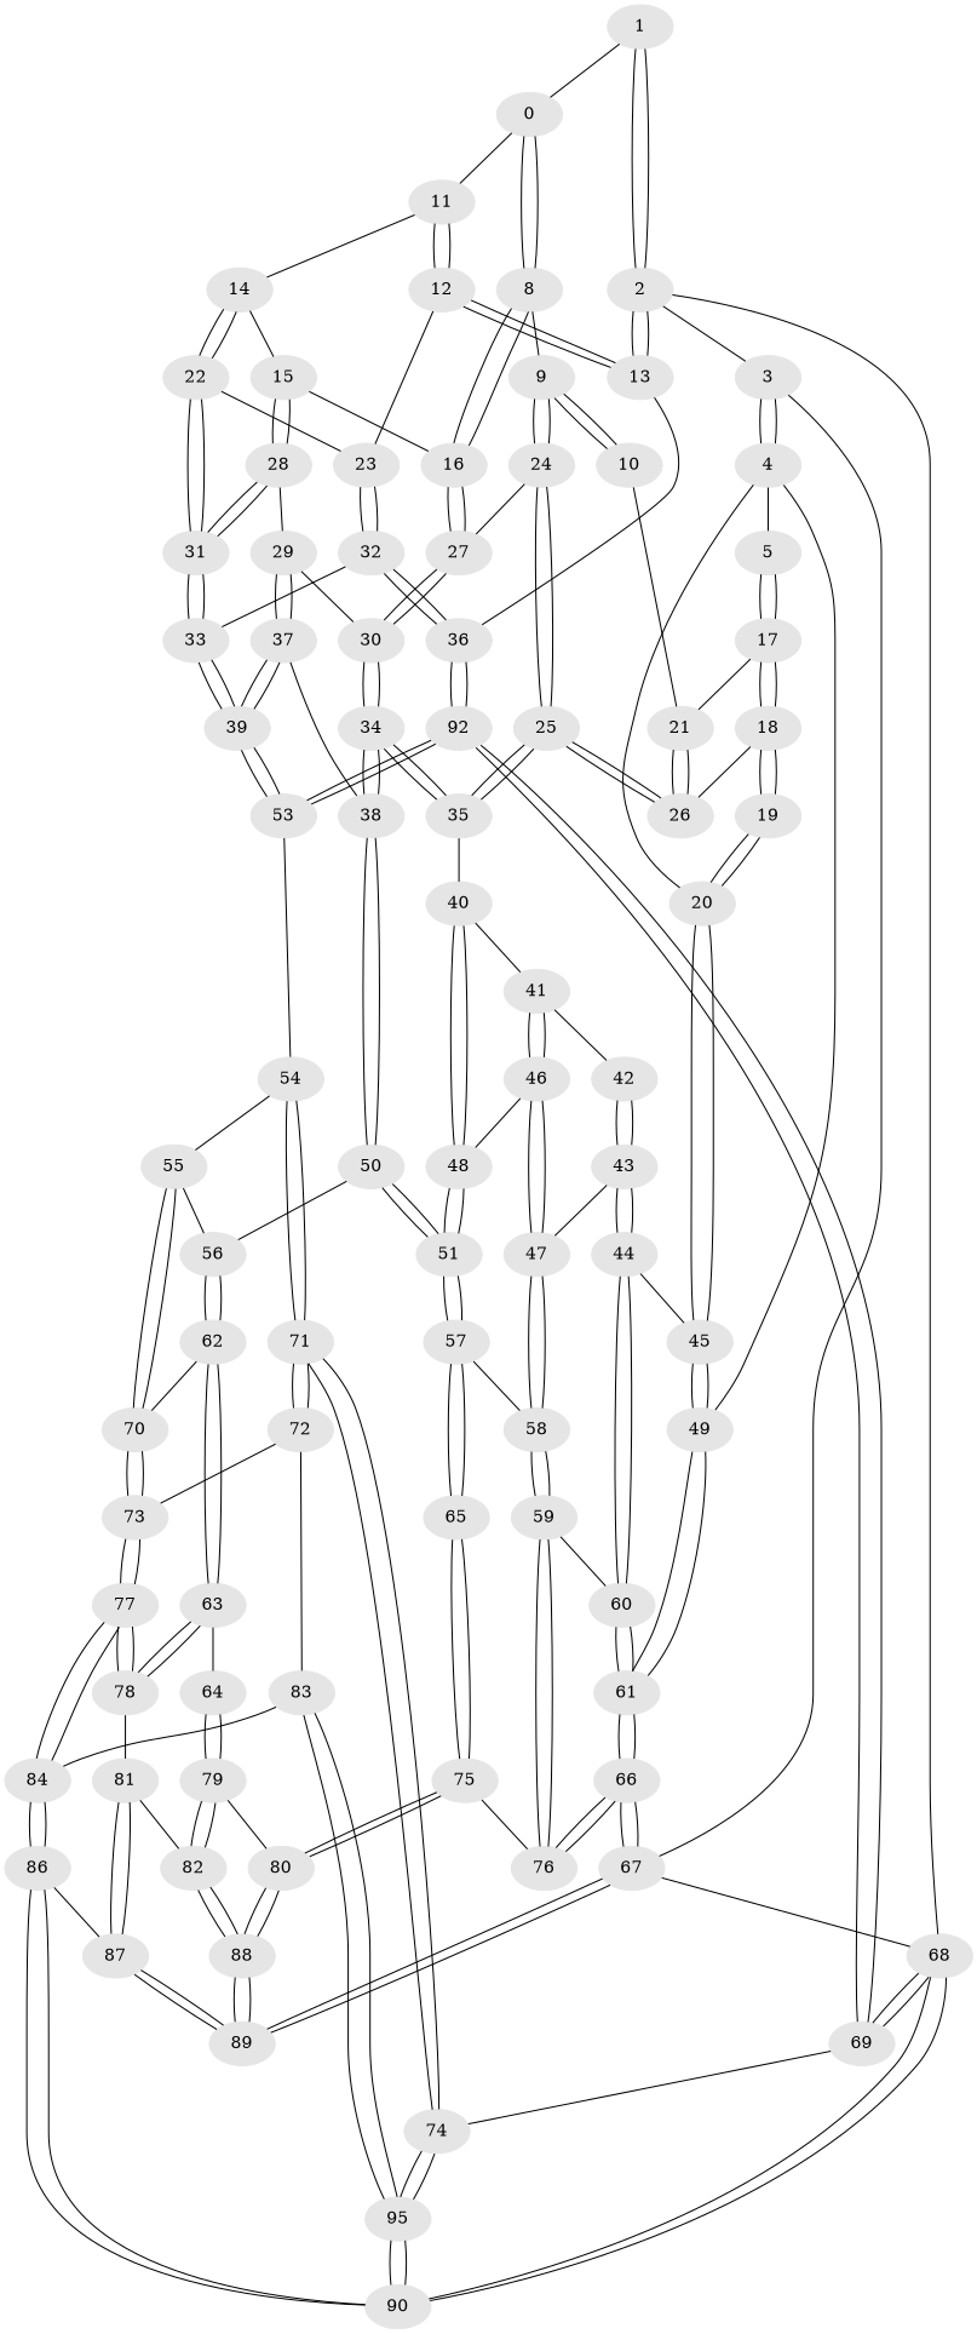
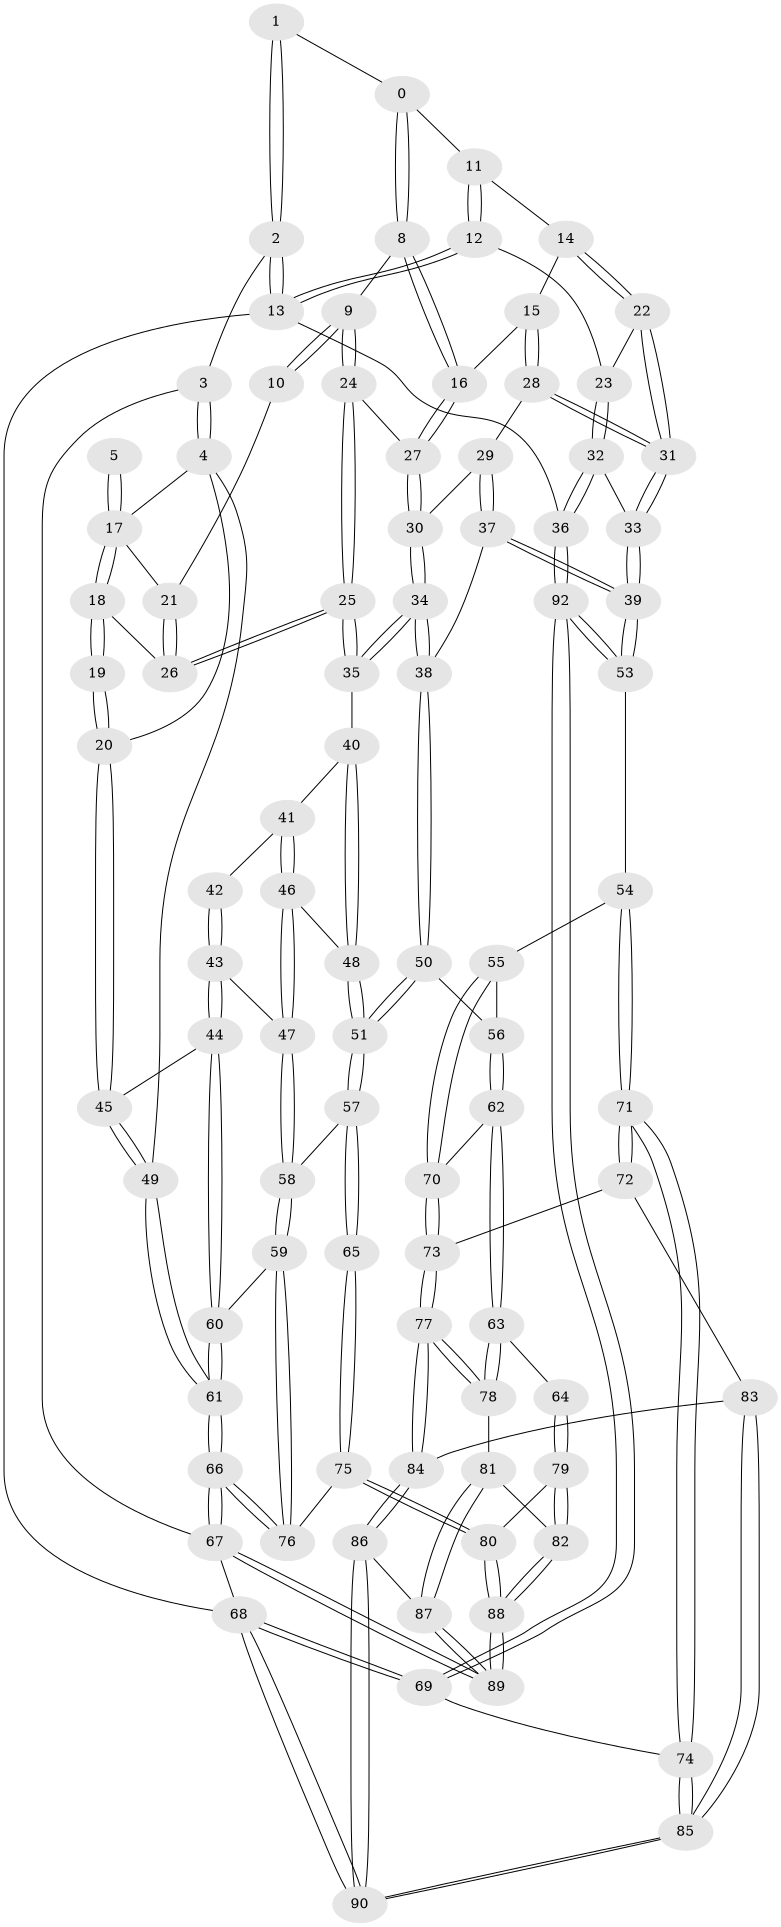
  graph {
    node [color=gray90 style=filled]
    1
    2
    n3 [label=0]
    3
    13
    68
    8
    11
    4
    67
    36
    69
    90
    49
    5
    20
    61
    89
    17
    45
    21
    18
    10
    9
    16
    12
    14
    24
    27
    25
    26
    23
    15
    22
    32
    n36 [label=92]
    28
    31
    29
    30
    19
    42
    43
    33
    35
    40
    34
    37
    39
    38
    53
    50
    41
    48
    51
    56
    54
    46
    47
    44
    60
    58
    59
    57
    66
    62
    65
    74
    55
    71
    70
    72
    73
    63
    75
    76
    64
    78
    79
    81
    80
    82
-   85 [label=95]
+   85
    77
    83
    84
    88
    86
    87
    1 -- 2
    1 -- 2
    1 -- n3
    2 -- 3
    2 -- 13
    2 -- 13
-   2 -- 68
+   13 -- 68
    n3 -- 8
    n3 -- 8
    n3 -- 11
    3 -- 4
    3 -- 4
    3 -- 67
    13 -- 36
    68 -- 69
    68 -- 69
    68 -- 90
    68 -- 90
    8 -- 9
    8 -- 16
    8 -- 16
    11 -- 12
    11 -- 12
    11 -- 14
    4 -- 49
-   4 -- 5
+   4 -- 17
    4 -- 20
    67 -- 68
    67 -- 89
    67 -- 89
    36 -- n36
    36 -- n36
    69 -- 74
    49 -- 61
    49 -- 61
    5 -- 17
    5 -- 17
    20 -- 45
    20 -- 45
    61 -- 66
    61 -- 66
    17 -- 21
    17 -- 18
    17 -- 18
    45 -- 49
    45 -- 49
    21 -- 26
    21 -- 26
    18 -- 26
    18 -- 19
    18 -- 19
    10 -- 21
    9 -- 10
    9 -- 10
    9 -- 24
    9 -- 24
    16 -- 27
    16 -- 27
    12 -- 13
    12 -- 13
    12 -- 23
    14 -- 15
    14 -- 22
    14 -- 22
    24 -- 27
    24 -- 25
    24 -- 25
    27 -- 30
    27 -- 30
    25 -- 26
    25 -- 26
    25 -- 35
    25 -- 35
    23 -- 32
    23 -- 32
    15 -- 16
    15 -- 28
    15 -- 28
    22 -- 23
    22 -- 31
    22 -- 31
    32 -- 36
    32 -- 36
    32 -- 33
    n36 -- 69
    n36 -- 69
    n36 -- 53
    n36 -- 53
    28 -- 31
    28 -- 31
    28 -- 29
    31 -- 33
    31 -- 33
    29 -- 30
    29 -- 37
    29 -- 37
    30 -- 34
    30 -- 34
    19 -- 20
    19 -- 20
    42 -- 43
    42 -- 43
    43 -- 47
    43 -- 44
    43 -- 44
    33 -- 39
    33 -- 39
    35 -- 40
    40 -- 41
    40 -- 48
    40 -- 48
    34 -- 35
    34 -- 35
    34 -- 38
    34 -- 38
    37 -- 39
    37 -- 39
    37 -- 38
    39 -- 53
    39 -- 53
    38 -- 50
    38 -- 50
    53 -- 54
    50 -- 51
    50 -- 51
    50 -- 56
    41 -- 42
    41 -- 46
    41 -- 46
    48 -- 51
    48 -- 51
    51 -- 57
    51 -- 57
    56 -- 62
    56 -- 62
    54 -- 55
    54 -- 71
    54 -- 71
    46 -- 48
    46 -- 47
    46 -- 47
    47 -- 58
    47 -- 58
    44 -- 45
    44 -- 60
    44 -- 60
    60 -- 61
    60 -- 61
    58 -- 59
    58 -- 59
    59 -- 60
    59 -- 76
    59 -- 76
    57 -- 58
    57 -- 65
    57 -- 65
    66 -- 67
    66 -- 67
    66 -- 76
    66 -- 76
    62 -- 70
    62 -- 63
    62 -- 63
    65 -- 75
    65 -- 75
    74 -- 85
    74 -- 85
    55 -- 56
    55 -- 70
    55 -- 70
    71 -- 74
    71 -- 74
    71 -- 72
    71 -- 72
    70 -- 73
    70 -- 73
    72 -- 73
    72 -- 83
    73 -- 77
    73 -- 77
    63 -- 64
    63 -- 78
    63 -- 78
    75 -- 76
    75 -- 80
    75 -- 80
    64 -- 79
    64 -- 79
    78 -- 81
    79 -- 80
    79 -- 82
    79 -- 82
    81 -- 82
    81 -- 87
    81 -- 87
    80 -- 88
    80 -- 88
    82 -- 88
    82 -- 88
    85 -- 90
    85 -- 90
    77 -- 78
    77 -- 78
    77 -- 84
    77 -- 84
    83 -- 85
    83 -- 85
    83 -- 84
    84 -- 86
    84 -- 86
    88 -- 89
    88 -- 89
    86 -- 90
    86 -- 90
    86 -- 87
    87 -- 89
    87 -- 89
  }
